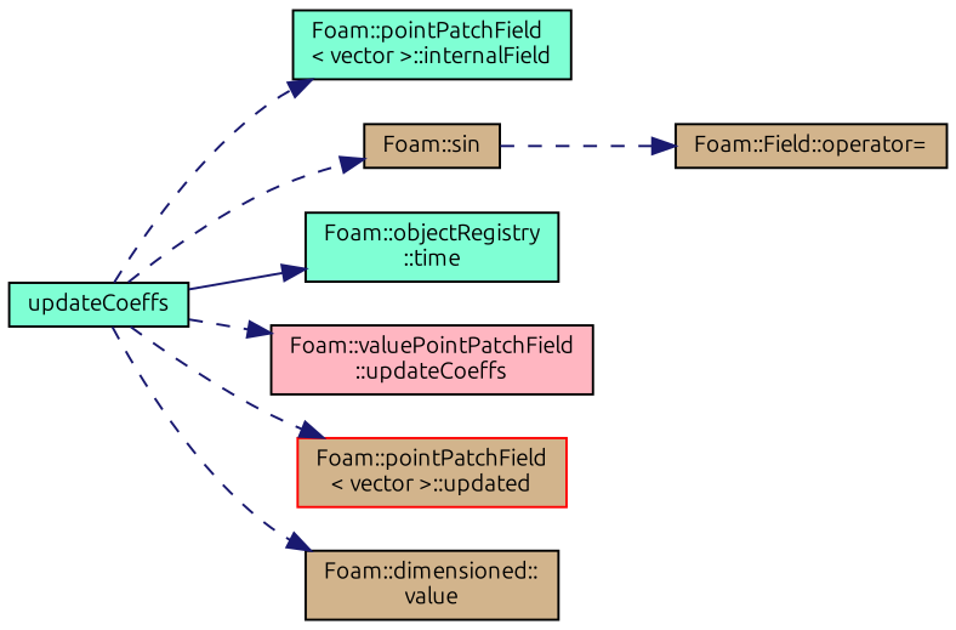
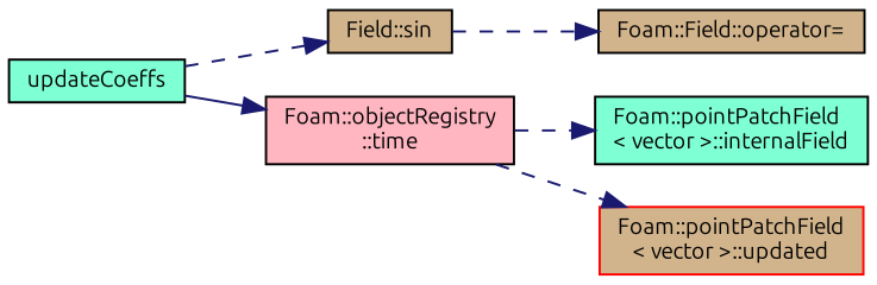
  digraph {
    fontname=Ubuntu
    rankdir=LR
    node [color=black fillcolor=tan fontname=Ubuntu fontsize=10 shape=record style=filled]
    edge [color=midnightblue fontname=Ubuntu fontsize=10 labelfontname=Helvetica labelfontsize=10 style=dashed]
    n1 [fillcolor=aquamarine fontcolor=black height=0.2 label=updateCoeffs width=0.4]
    n2 [fillcolor=aquamarine height=0.2 label="Foam::pointPatchField\l\< vector \>::internalField" width=0.4]
-   n3 [height=0.2 label="Foam::sin" width=0.4]
-   n4 [fillcolor=aquamarine height=0.2 label="Foam::objectRegistry\l::time" width=0.4]
-   n5 [fillcolor=lightpink height=0.2 label="Foam::valuePointPatchField\l::updateCoeffs" width=0.4]
+   n3 [height=0.2 label="Field::sin" width=0.4]
+   n4 [fillcolor=lightpink height=0.2 label="Foam::objectRegistry\l::time" width=0.4]
    n6 [color=red height=0.2 label="Foam::pointPatchField\l\< vector \>::updated" width=0.4]
-   n7 [height=0.2 label="Foam::dimensioned::\lvalue" width=0.4]
    n8 [height=0.2 label="Foam::Field::operator=" width=0.4]
-   n1 -> n2
+   n4 -> n2
    n1 -> n3
    n1 -> n4 [style=solid]
-   n1 -> n5
-   n1 -> n6
-   n1 -> n7
+   n4 -> n6
    n3 -> n8
  }
